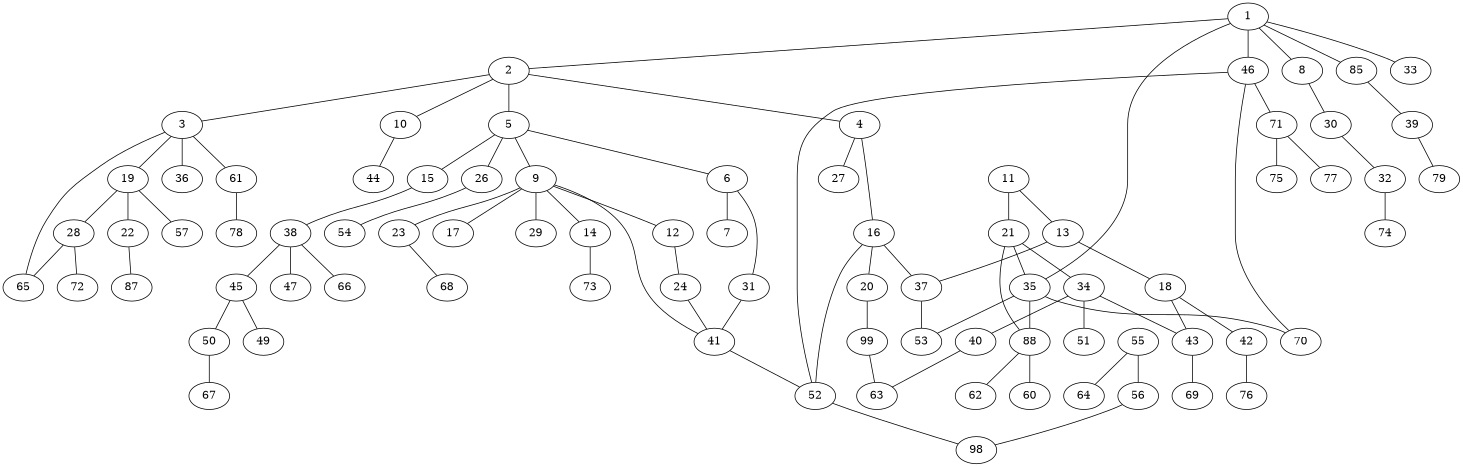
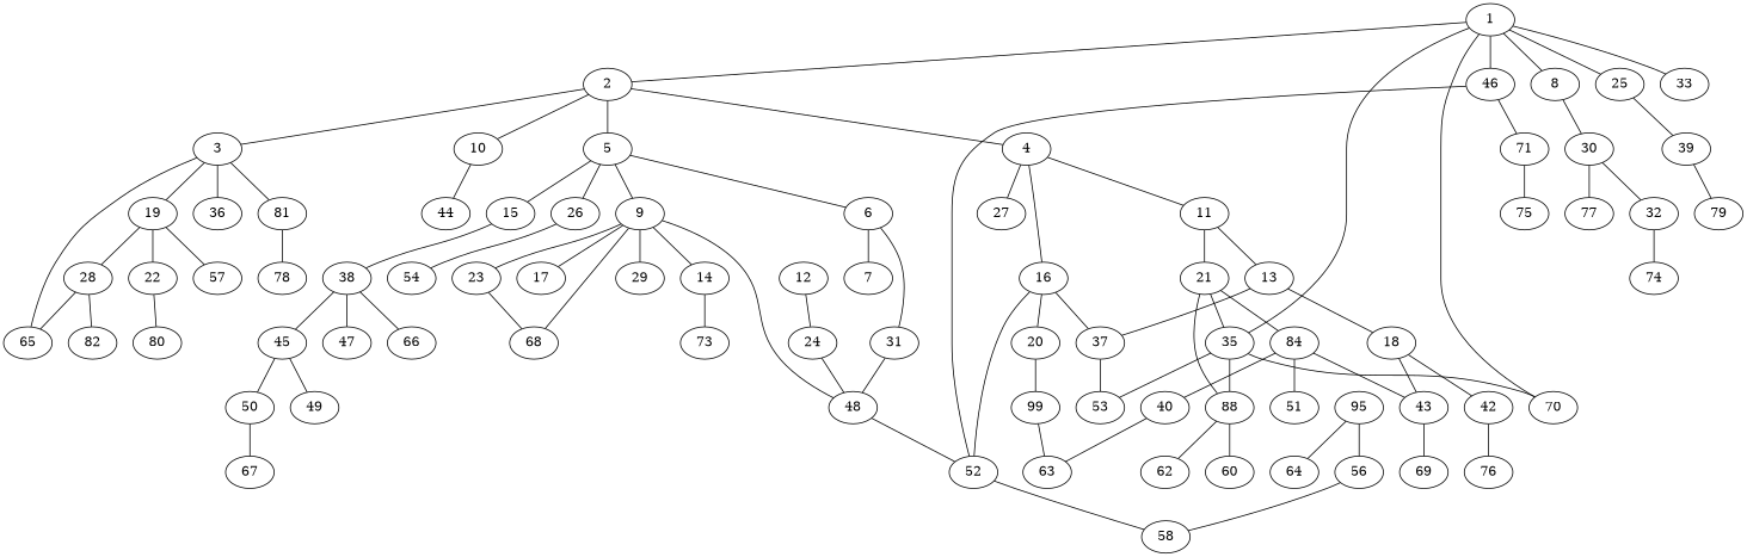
  graph {
    1
    2
    8
-   25 [label=85]
+   25
    33
    35
    46
    70
    3
    4
    5
    10
    30
    39
    n15 [label=88]
    53
    52
    71
    19
    36
-   61
+   61 [label=81]
    65
    11
    16
    27
    6
    9
    15
    26
    44
    32
    77
    79
    60
    62
-   58 [label=98]
+   58
    75
    22
    28
    57
    78
    13
    21
    37
    20
    7
    31
    12
    14
    17
    23
    29
-   41
+   41 [label=48]
    38
    54
-   80 [label=87]
-   72
+   80
+   72 [label=82]
    18
-   34
+   34 [label=84]
    n60 [label=99]
    24
    73
    68
    45
    47
    66
    74
-   55
+   55 [label=95]
    56
    64
    42
    43
    40
    51
    76
    69
    49
    50
    63
    67
    1 -- 2
    1 -- 8
    1 -- 25
    1 -- 33
    1 -- 35
    1 -- 46
-   46 -- 70
+   1 -- 70
    2 -- 3
    2 -- 4
    2 -- 5
    2 -- 10
    8 -- 30
    25 -- 39
    35 -- 70
    35 -- n15
    35 -- 53
    46 -- 52
    46 -- 71
    3 -- 19
    3 -- 36
    3 -- 61
    3 -- 65
+   4 -- 11
    4 -- 16
    4 -- 27
    5 -- 6
    5 -- 9
    5 -- 15
    5 -- 26
    10 -- 44
    30 -- 32
-   71 -- 77
+   30 -- 77
    39 -- 79
    n15 -- 60
    n15 -- 62
    52 -- 58
    71 -- 75
    19 -- 22
    19 -- 28
    19 -- 57
    61 -- 78
    11 -- 13
    11 -- 21
    16 -- 52
    16 -- 37
    16 -- 20
    6 -- 7
    6 -- 31
-   9 -- 12
+   9 -- 68
    9 -- 14
    9 -- 17
    9 -- 23
    9 -- 29
    9 -- 41
    15 -- 38
    26 -- 54
    32 -- 74
    22 -- 80
    28 -- 65
    28 -- 72
    13 -- 37
    13 -- 18
    21 -- 35
    21 -- n15
    21 -- 34
    37 -- 53
    20 -- n60
    31 -- 41
    12 -- 24
    14 -- 73
    23 -- 68
    41 -- 52
    38 -- 45
    38 -- 47
    38 -- 66
    18 -- 42
    18 -- 43
    34 -- 43
    34 -- 40
    34 -- 51
    n60 -- 63
    24 -- 41
    45 -- 49
    45 -- 50
    55 -- 56
    55 -- 64
    56 -- 58
    42 -- 76
    43 -- 69
    40 -- 63
    50 -- 67
  }
